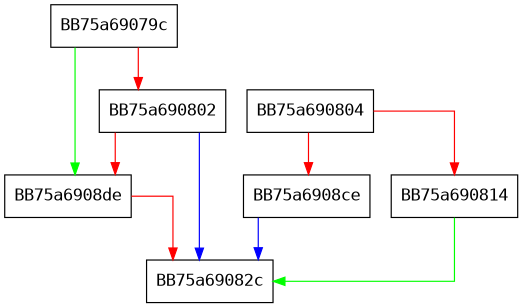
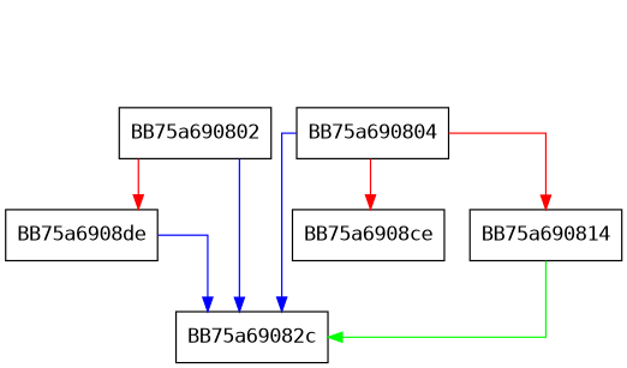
  digraph {
    fontname="DejaVu Sans Mono"
    splines=ortho
    node [fontname="DejaVu Sans Mono" shape=box]
    edge [color=red fontname="DejaVu Sans Mono"]
-   BB75a69079c
    BB75a6908de
    BB75a690802
    BB75a69082c
    BB75a690804
    BB75a6908ce
    BB75a690814
-   BB75a69079c -> BB75a6908de [color=green]
-   BB75a69079c -> BB75a690802
-   BB75a6908de -> BB75a69082c
+   BB75a6908de -> BB75a69082c [color=blue]
    BB75a690802 -> BB75a6908de
    BB75a690802 -> BB75a69082c [color=blue]
    BB75a690804 -> BB75a6908ce
    BB75a690804 -> BB75a690814
-   BB75a6908ce -> BB75a69082c [color=blue]
+   BB75a690804 -> BB75a69082c [color=blue]
    BB75a690814 -> BB75a69082c [color=green]
  }
